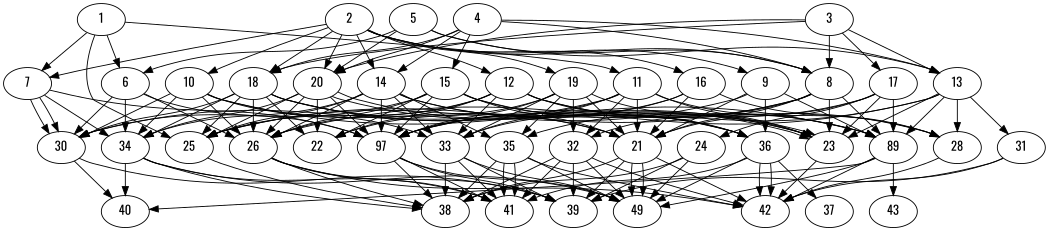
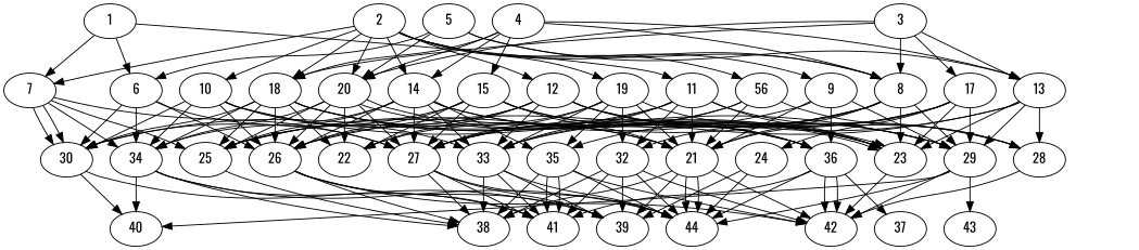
  digraph {
    fontname=Oswald
    node [alpha=0.17 fontname=Oswald]
    edge [fontname=Oswald]
    1 [alpha=0.20 expect_size=1887621140971301896192]
    6 [alpha=0.13 expect_size=1852535342853013]
    7 [alpha=0.16 expect_size=1054627401593402687488]
    11 [expect_size=1898788575206594304]
    26 [alpha=0.11 expect_size=489381665591191928832]
-   27 [alpha=0.12 expect_size=350977227792914055168 label=97]
+   27 [alpha=0.12 expect_size=350977227792914055168]
    30 [alpha=0.14 expect_size=7788523806870725]
    34 [alpha=0.11 expect_size=15353031208708642]
    25 [alpha=0.08 expect_size=3391460999414297]
    21 [alpha=0.08 expect_size=3543798331635670]
    23 [alpha=0.07 expect_size=1511416782480345]
    32 [alpha=0.12 expect_size=262310744612249312]
    33 [alpha=0.14 expect_size=17397184015323214]
    28 [expect_size=1140887012315818368]
    38 [alpha=0.08 expect_size=1214135266349429030912]
    39 [alpha=0.09 expect_size=37409283729522688000]
    42 [expect_size=187321597000941568000]
    41 [alpha=0.05 expect_size=771455527495294]
-   44 [alpha=0.00 expect_size=814810705149407789056 label=49]
+   44 [alpha=0.00 expect_size=814810705149407789056]
    40 [alpha=0.11 expect_size=190762131552094528]
    2 [alpha=0.05 expect_size=68855205490939920384]
    8 [alpha=0.07 expect_size=227490444976033103872]
    9 [alpha=0.16 expect_size=396488900005412732928]
    10 [alpha=0.06 expect_size=1458948626631732]
    12 [alpha=0.14 expect_size=119064391287071309824]
    14 [alpha=0.18 expect_size=23615328458113024000]
-   16 [alpha=0.11 expect_size=1031058389083357184]
+   16 [alpha=0.11 expect_size=1031058389083357184 label=56]
    18 [alpha=0.19 expect_size=344852209572113]
    19 [alpha=0.06 expect_size=1776826834272719104]
    20 [alpha=0.20 expect_size=41873206254048664]
-   29 [alpha=0.09 expect_size=6891427893115970 label=89]
+   29 [alpha=0.09 expect_size=6891427893115970]
    36 [alpha=0.06 expect_size=2326594841294061568]
    22 [alpha=0.12 expect_size=49760539903075328]
    35 [alpha=0.02 expect_size=185778685730494784]
    43 [alpha=0.11 expect_size=1333709267102860288]
    37 [alpha=0.14 expect_size=131575960999972306944]
    3 [alpha=0.18 expect_size=15097990045291773952]
    13 [alpha=0.01 expect_size=2145986935367885056]
    17 [alpha=0.20 expect_size=1663955703350310400]
-   31 [alpha=0.10 expect_size=613362699350277357568]
    24 [alpha=0.15 expect_size=1756702595278000095232]
    4 [expect_size=2258110713711574272]
    15 [alpha=0.18 expect_size=338273787026555797504]
    5 [expect_size=3723505825128720]
    1 -> 6
    1 -> 7
    1 -> 11
    6 -> 26
    6 -> 27
    6 -> 30
    6 -> 34
    7 -> 27
    7 -> 30
    7 -> 30
    7 -> 34
-   1 -> 25
+   7 -> 25
    11 -> 27
    11 -> 30
    11 -> 21
    11 -> 23
    11 -> 32
    11 -> 33
    11 -> 28
    26 -> 38
    26 -> 39
    26 -> 42
    26 -> 41
    27 -> 38
    27 -> 39
    27 -> 41
    27 -> 44
    30 -> 39
    30 -> 40
    34 -> 38
    34 -> 41
    34 -> 44
    34 -> 40
    25 -> 38
    21 -> 38
    21 -> 39
    21 -> 42
    21 -> 44
    21 -> 44
    23 -> 42
    32 -> 38
    32 -> 39
    32 -> 42
    32 -> 41
    32 -> 44
    33 -> 38
    33 -> 39
    33 -> 41
    33 -> 44
    28 -> 42
    2 -> 7
    2 -> 8
    2 -> 9
    2 -> 10
    2 -> 12
    2 -> 14
    2 -> 16
    2 -> 18
    2 -> 19
    2 -> 20
    8 -> 27
    8 -> 25
    8 -> 21
    8 -> 23
    8 -> 32
    8 -> 29
    9 -> 25
    9 -> 21
    9 -> 29
    9 -> 36
    10 -> 26
    10 -> 30
    10 -> 34
    10 -> 21
    10 -> 33
    10 -> 29
    12 -> 26
    12 -> 25
    12 -> 33
    12 -> 28
    12 -> 29
    12 -> 36
    12 -> 22
    14 -> 26
    14 -> 27
    14 -> 34
    14 -> 25
    14 -> 23
    14 -> 33
    14 -> 36
    14 -> 35
    16 -> 27
    16 -> 21
    16 -> 33
    16 -> 28
    18 -> 26
    18 -> 30
    18 -> 34
    18 -> 25
    18 -> 21
    18 -> 23
    18 -> 36
    18 -> 22
    19 -> 27
    19 -> 21
    19 -> 23
    19 -> 32
    19 -> 33
    19 -> 22
    19 -> 35
    20 -> 26
    20 -> 27
    20 -> 34
    20 -> 25
    20 -> 23
    20 -> 23
    20 -> 22
    29 -> 42
    29 -> 44
    29 -> 40
    29 -> 43
    36 -> 42
    36 -> 42
    36 -> 41
    36 -> 44
    36 -> 37
    35 -> 38
    35 -> 42
    35 -> 41
    35 -> 41
    35 -> 44
    3 -> 8
    3 -> 18
    3 -> 20
    3 -> 13
    3 -> 17
    13 -> 26
    13 -> 27
    13 -> 23
    13 -> 28
    13 -> 29
-   13 -> 31
    17 -> 21
    17 -> 23
+   17 -> 33
    17 -> 29
    17 -> 35
    17 -> 24
-   31 -> 39
-   31 -> 42
-   24 -> 38
    24 -> 39
    24 -> 44
    4 -> 8
    4 -> 14
    4 -> 18
    4 -> 20
    4 -> 13
    4 -> 15
    15 -> 26
    15 -> 27
    15 -> 30
    15 -> 21
    15 -> 29
    15 -> 36
    15 -> 22
    5 -> 6
    5 -> 8
    5 -> 20
    5 -> 13
  }
